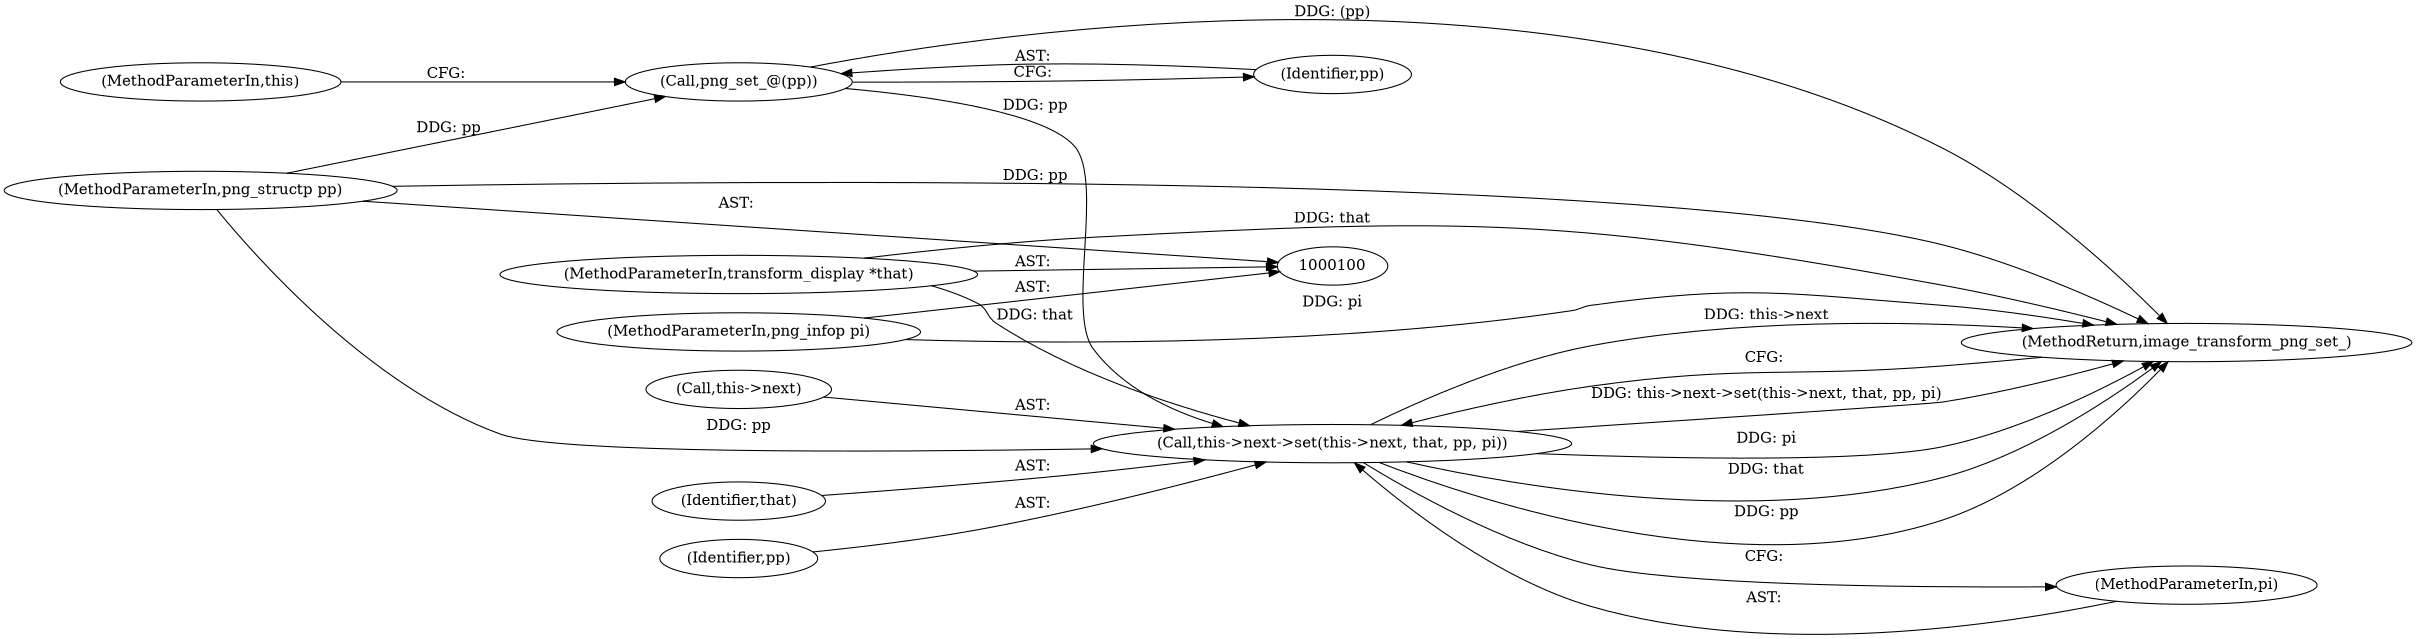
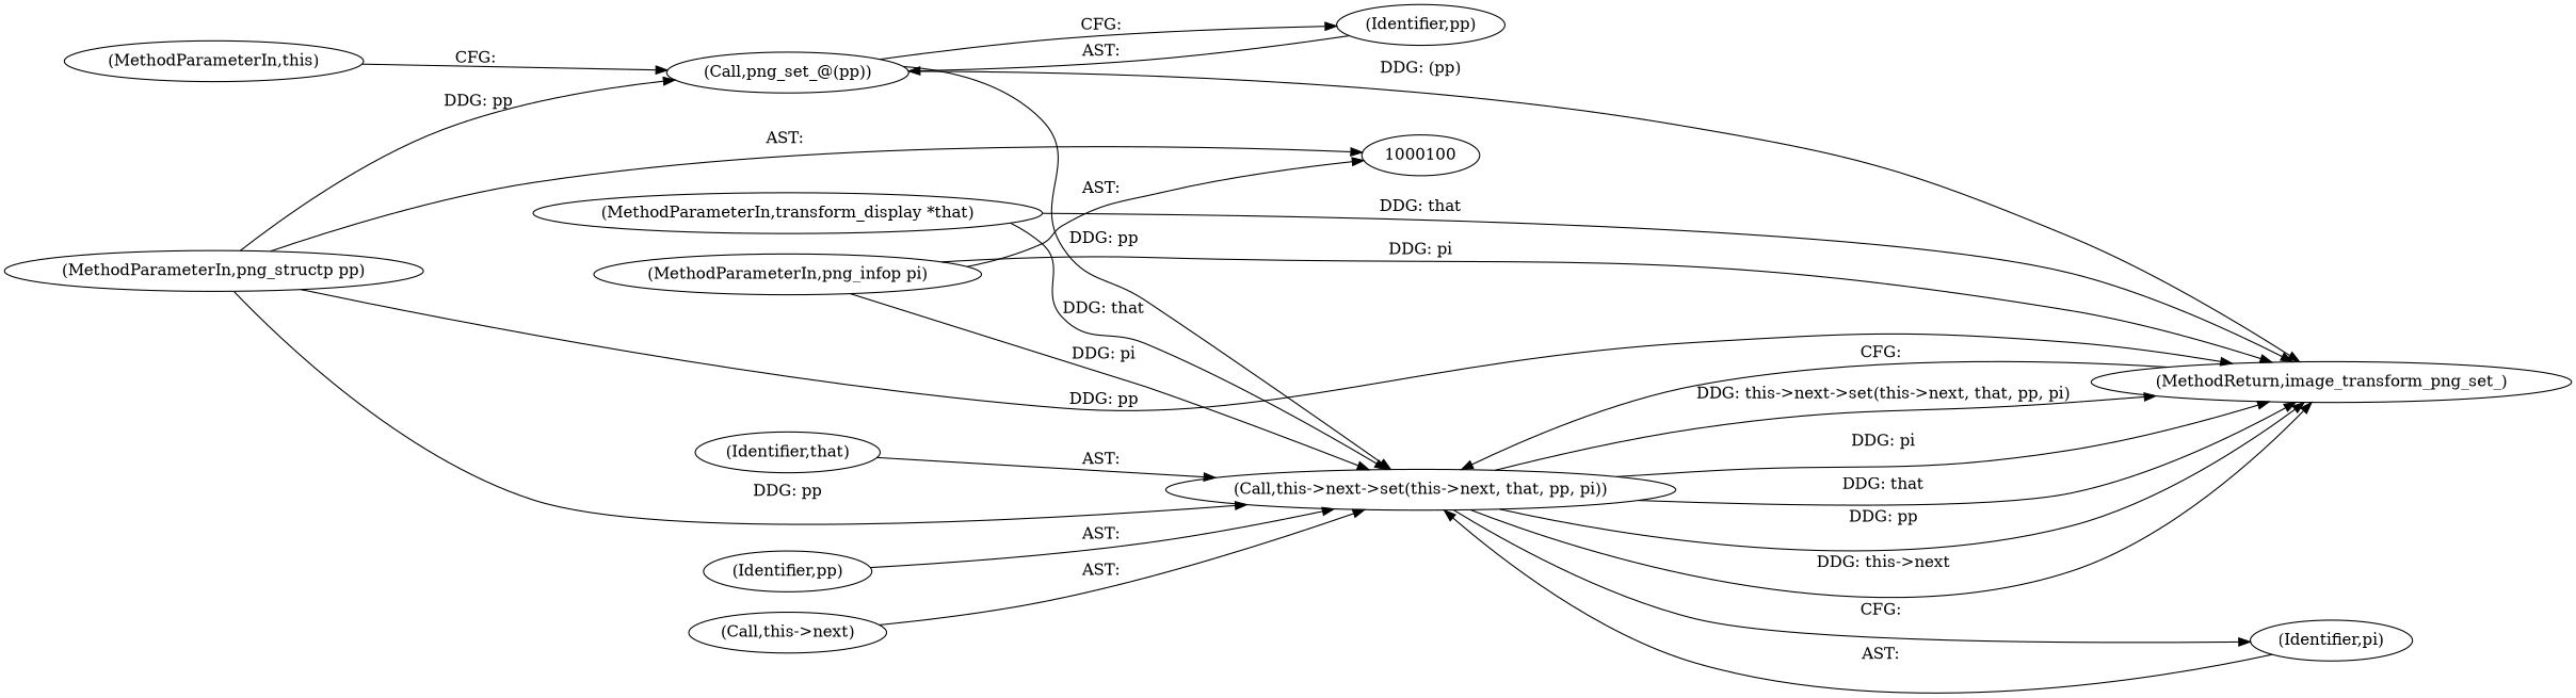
  digraph {
    rankdir=LR
    n1 [label="(Call,this->next->set(this->next, that, pp, pi))"]
    n2 [label="(MethodReturn,image_transform_png_set_)"]
-   n3 [label="(MethodParameterIn,pi)"]
+   n3 [label="(Identifier,pi)"]
    n4 [label="(MethodParameterIn,transform_display *that)"]
    1000100
    n6 [label="(Call,png_set_@(pp))"]
    n7 [label="(Identifier,pp)"]
    n8 [label="(MethodParameterIn,png_structp pp)"]
    n9 [label="(MethodParameterIn,png_infop pi)"]
    n10 [label="(Identifier,pp)"]
    n11 [label="(MethodParameterIn,this)"]
    n12 [label="(Call,this->next)"]
    n13 [label="(Identifier,that)"]
    n1 -> n2 [label="DDG: this->next->set(this->next, that, pp, pi)"]
    n1 -> n2 [label="DDG: pi"]
    n1 -> n2 [label="DDG: that"]
    n1 -> n2 [label="DDG: pp"]
    n1 -> n2 [label="DDG: this->next"]
    n1 -> n3 [label="CFG: "]
    n2 -> n1 [label="CFG: "]
    n3 -> n1 [label="AST: "]
    n4 -> n1 [label="DDG: that"]
    n4 -> n2 [label="DDG: that"]
-   n4 -> 1000100 [label="AST: "]
    n6 -> n1 [label="DDG: pp"]
    n6 -> n2 [label="DDG: (pp)"]
    n6 -> n7 [label="CFG: "]
    n7 -> n6 [label="AST: "]
    n8 -> n1 [label="DDG: pp"]
    n8 -> n2 [label="DDG: pp"]
    n8 -> 1000100 [label="AST: "]
    n8 -> n6 [label="DDG: pp"]
+   n9 -> n1 [label="DDG: pi"]
    n9 -> n2 [label="DDG: pi"]
    n9 -> 1000100 [label="AST: "]
    n10 -> n1 [label="AST: "]
    n11 -> n6 [label="CFG: "]
    n12 -> n1 [label="AST: "]
    n13 -> n1 [label="AST: "]
  }
